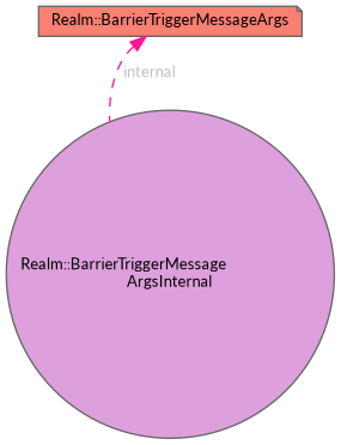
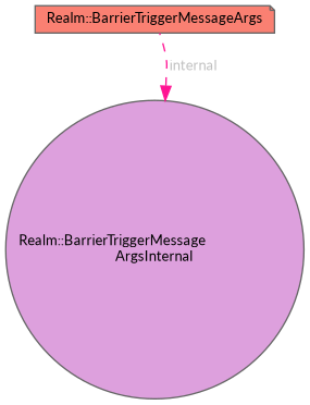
  digraph {
    fontname=Lato
    node [color=gray40 fontname=Lato fontsize=10 style=filled]
    n1 [fillcolor=salmon fontcolor=black height=0.2 label="Realm::BarrierTriggerMessageArgs" shape=note width=0.4]
    n2 [fillcolor=plum height=0.2 label="Realm::BarrierTriggerMessage\lArgsInternal" shape=circle width=0.4]
-   n1 -> n2 [color=deeppink dir=back fontcolor=grey fontname=Lato fontsize=10 label=" internal" labelfontname=Helvetica labelfontsize=10 style=dashed]
+   n2 -> n1 [color=deeppink dir=back fontcolor=grey fontname=Lato fontsize=10 label=" internal" labelfontname=Helvetica labelfontsize=10 style=dashed]
  }
